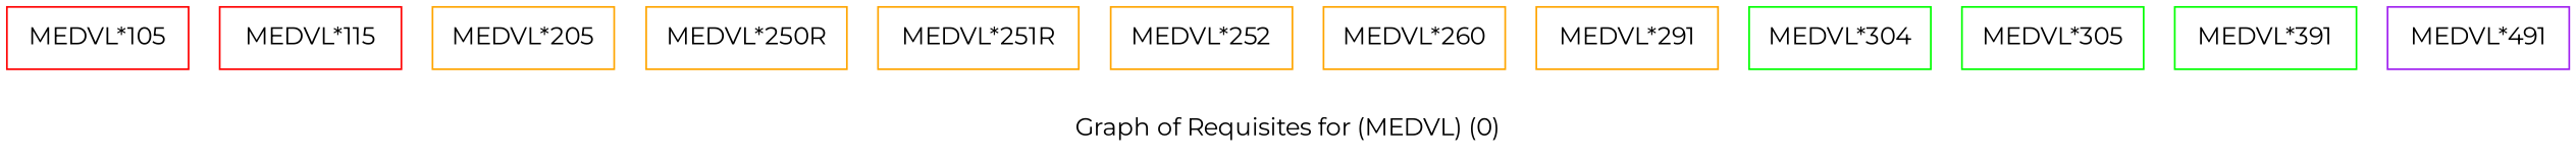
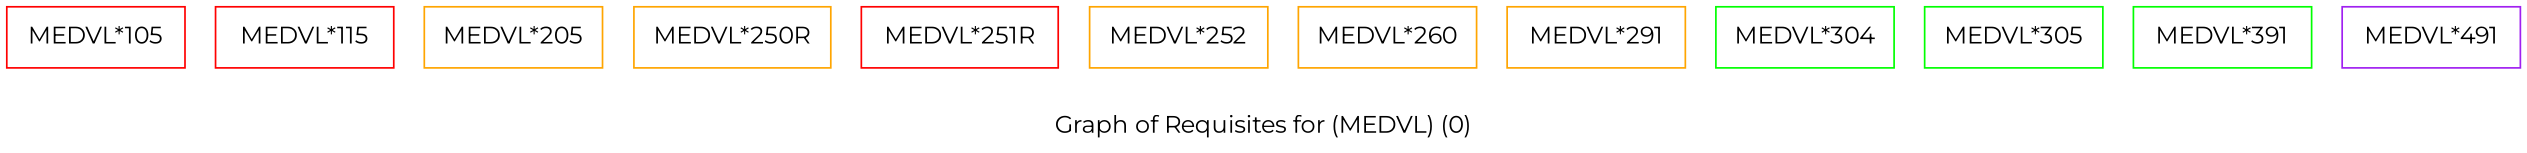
  strict digraph {
    label="Graph of Requisites for (MEDVL) (0)"
    fontname=Montserrat
    node [color=orange shape=box fontname=Montserrat]
    "MEDVL*105" [color=red height=0.5 width=1.4583]
    "MEDVL*115" [color=red height=0.5 width=1.4583]
    "MEDVL*205" [height=0.5 width=1.4583]
    "MEDVL*250R" [height=0.5 width=1.6111]
-   "MEDVL*251R" [height=0.5 width=1.6111]
+   "MEDVL*251R" [color=red height=0.5 width=1.6111]
    "MEDVL*252" [height=0.5 width=1.4583]
    "MEDVL*260" [height=0.5 width=1.4583]
    "MEDVL*291" [height=0.5 width=1.4583]
    "MEDVL*304" [color=green height=0.5 width=1.4583]
    "MEDVL*305" [color=green height=0.5 width=1.4583]
    "MEDVL*391" [color=green height=0.5 width=1.4583]
    "MEDVL*491" [color=purple height=0.5 width=1.4583]
  }
